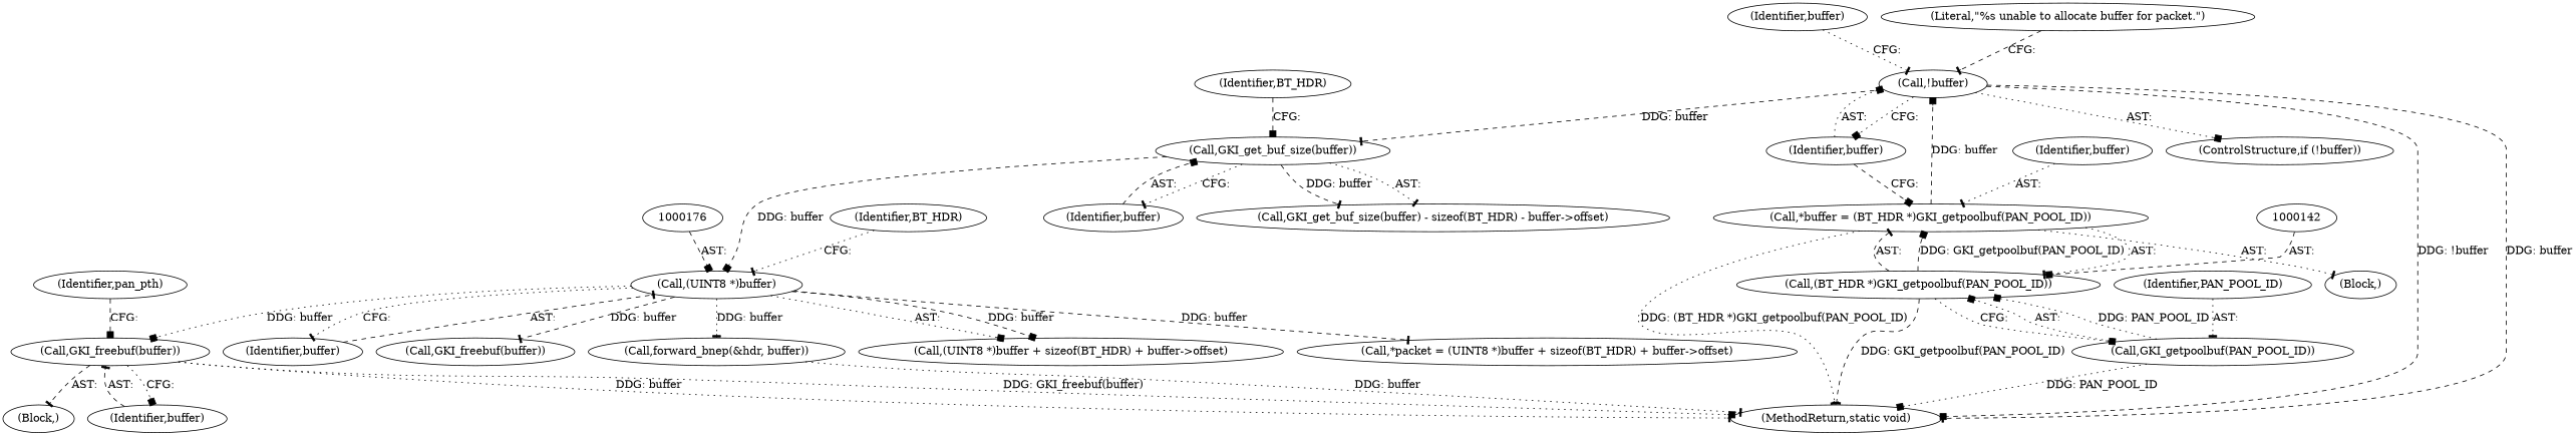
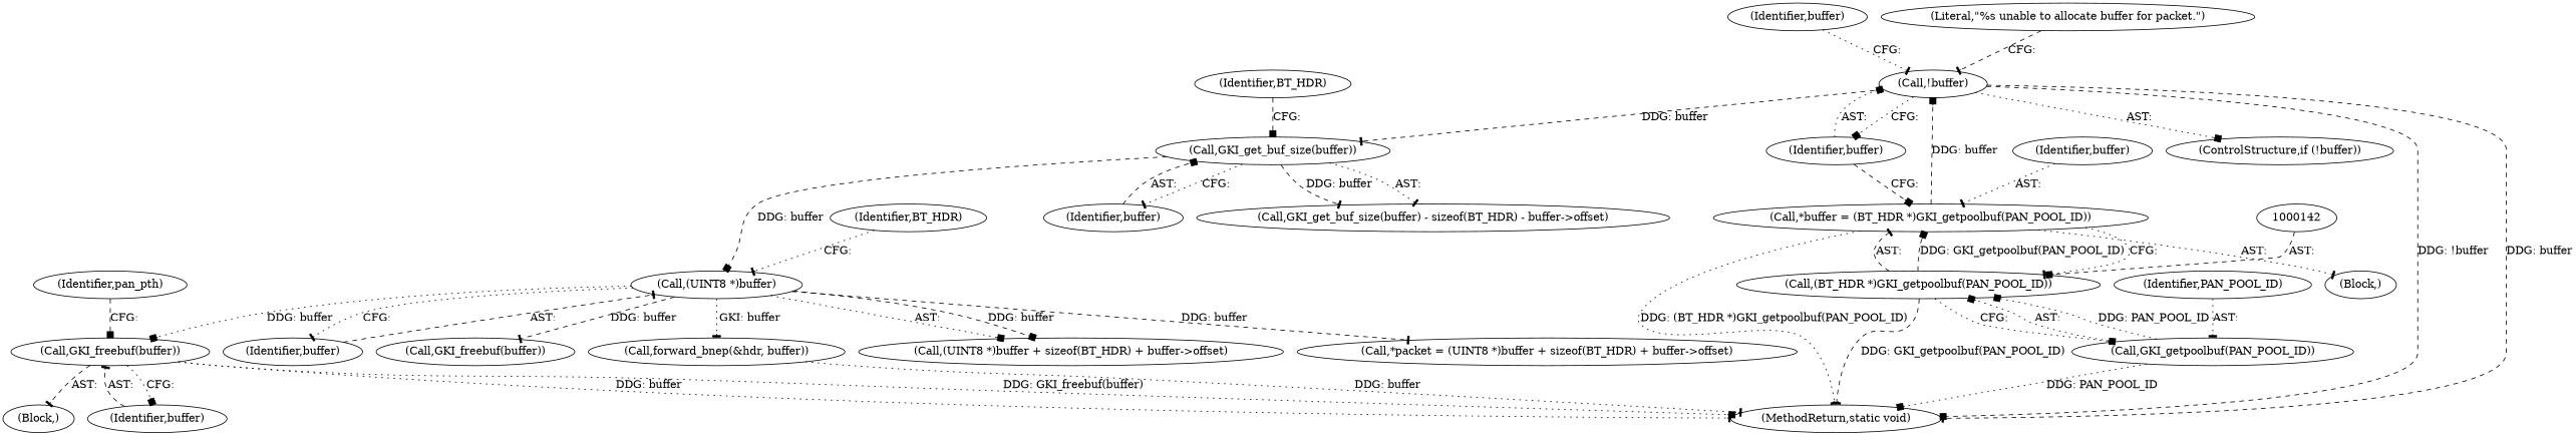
  digraph {
    edge [arrowhead=tee style=dotted]
    n1 [label="(Call,GKI_freebuf(buffer))"]
    n2 [label="(Identifier,buffer)"]
    n3 [label="(Block,)"]
    n4 [label="(MethodReturn,static void)"]
    n5 [label="(Call,(UINT8 *)buffer)"]
    n6 [label="(Identifier,buffer)"]
    n7 [label="(Call,forward_bnep(&hdr, buffer))"]
    n8 [label="(Call,GKI_freebuf(buffer))"]
    n9 [label="(Call,(UINT8 *)buffer + sizeof(BT_HDR) + buffer->offset)"]
    n10 [label="(Call,*packet = (UINT8 *)buffer + sizeof(BT_HDR) + buffer->offset)"]
    n11 [label="(Call,GKI_get_buf_size(buffer))"]
    n12 [label="(Identifier,buffer)"]
    n13 [label="(Call,GKI_get_buf_size(buffer) - sizeof(BT_HDR) - buffer->offset)"]
    n14 [label="(Call,!buffer)"]
    n15 [label="(Identifier,buffer)"]
    n16 [label="(ControlStructure,if (!buffer))"]
    n17 [label="(Call,*buffer = (BT_HDR *)GKI_getpoolbuf(PAN_POOL_ID))"]
    n18 [label="(Call,(BT_HDR *)GKI_getpoolbuf(PAN_POOL_ID))"]
    n19 [label="(Block,)"]
    n20 [label="(Call,GKI_getpoolbuf(PAN_POOL_ID))"]
    n21 [label="(Identifier,PAN_POOL_ID)"]
    n22 [label="(Identifier,BT_HDR)"]
    n23 [label="(Identifier,BT_HDR)"]
    n24 [label="(Identifier,buffer)"]
    n25 [label="(Identifier,buffer)"]
    n26 [label="(Literal,\"%s unable to allocate buffer for packet.\")"]
    n27 [label="(Identifier,pan_pth)"]
-   1000176
    1000142
    n1 -> n2 [arrowhead=box label="CFG: "]
    n1 -> n3 [label="AST: " style=dashed]
    n1 -> n4 [label="DDG: buffer"]
    n1 -> n4 [arrowhead=box label="DDG: GKI_freebuf(buffer)"]
    n2 -> n1 [label="AST: " style=dashed]
    n5 -> n1 [arrowhead=box label="DDG: buffer"]
    n5 -> n6 [label="CFG: "]
-   n5 -> n7 [label="DDG: buffer"]
+   n5 -> n7 [label="GKI: buffer"]
    n5 -> n8 [label="DDG: buffer" style=dashed]
    n5 -> n9 [arrowhead=box label="AST: "]
    n5 -> n9 [arrowhead=box label="DDG: buffer" style=dashed]
    n5 -> n10 [label="DDG: buffer" style=dashed]
    n6 -> n5 [label="AST: " style=dashed]
    n7 -> n4 [label="DDG: buffer"]
    n11 -> n5 [arrowhead=box label="DDG: buffer" style=dashed]
    n11 -> n12 [label="CFG: "]
    n11 -> n13 [label="AST: "]
    n11 -> n13 [label="DDG: buffer" style=dashed]
    n12 -> n11 [arrowhead=box label="AST: " style=dashed]
    n14 -> n4 [arrowhead=box label="DDG: !buffer" style=dashed]
    n14 -> n4 [label="DDG: buffer" style=dashed]
    n14 -> n11 [label="DDG: buffer" style=dashed]
    n14 -> n15 [arrowhead=box label="CFG: "]
    n14 -> n16 [arrowhead=box label="AST: "]
    n15 -> n14 [arrowhead=box label="AST: "]
    n15 -> n17 [arrowhead=box label="CFG: " style=dashed]
    n17 -> n4 [label="DDG: (BT_HDR *)GKI_getpoolbuf(PAN_POOL_ID)"]
    n17 -> n14 [arrowhead=box label="DDG: buffer" style=dashed]
-   n17 -> n18 [label="AST: "]
+   n17 -> n18 [label="CFG: "]
    n17 -> n19 [label="AST: "]
    n18 -> n4 [label="DDG: GKI_getpoolbuf(PAN_POOL_ID)" style=dashed]
    n18 -> n17 [label="AST: " style=dashed]
    n18 -> n17 [arrowhead=box label="DDG: GKI_getpoolbuf(PAN_POOL_ID)" style=dashed]
    n18 -> n20 [arrowhead=box label="CFG: "]
    n20 -> n4 [arrowhead=box label="DDG: PAN_POOL_ID"]
    n20 -> n18 [arrowhead=box label="AST: "]
    n20 -> n18 [arrowhead=box label="DDG: PAN_POOL_ID"]
    n21 -> n20 [label="AST: "]
    n22 -> n11 [arrowhead=box label="CFG: " style=dashed]
    n23 -> n5 [label="CFG: "]
    n24 -> n14 [label="CFG: "]
    n25 -> n17 [label="AST: "]
    n26 -> n14 [label="CFG: " style=dashed]
    n27 -> n1 [arrowhead=box label="CFG: " style=dashed]
-   1000176 -> n5 [arrowhead=box label="AST: " style=dashed]
    1000142 -> n18 [arrowhead=box label="AST: " style=dashed]
  }
